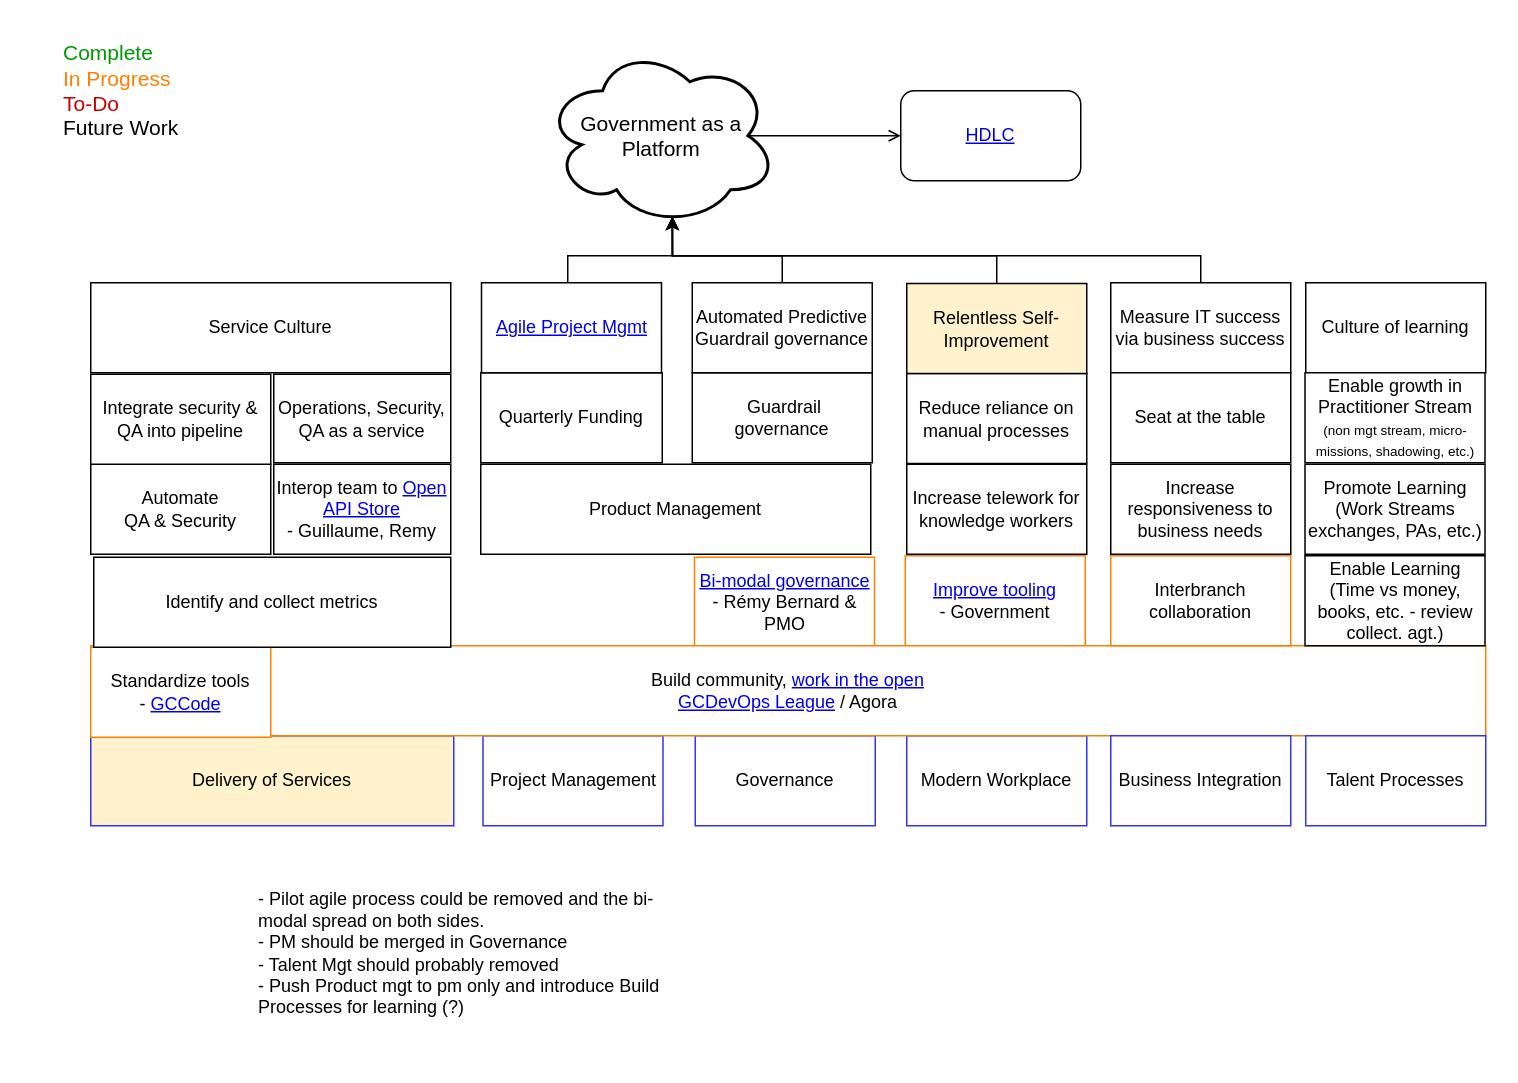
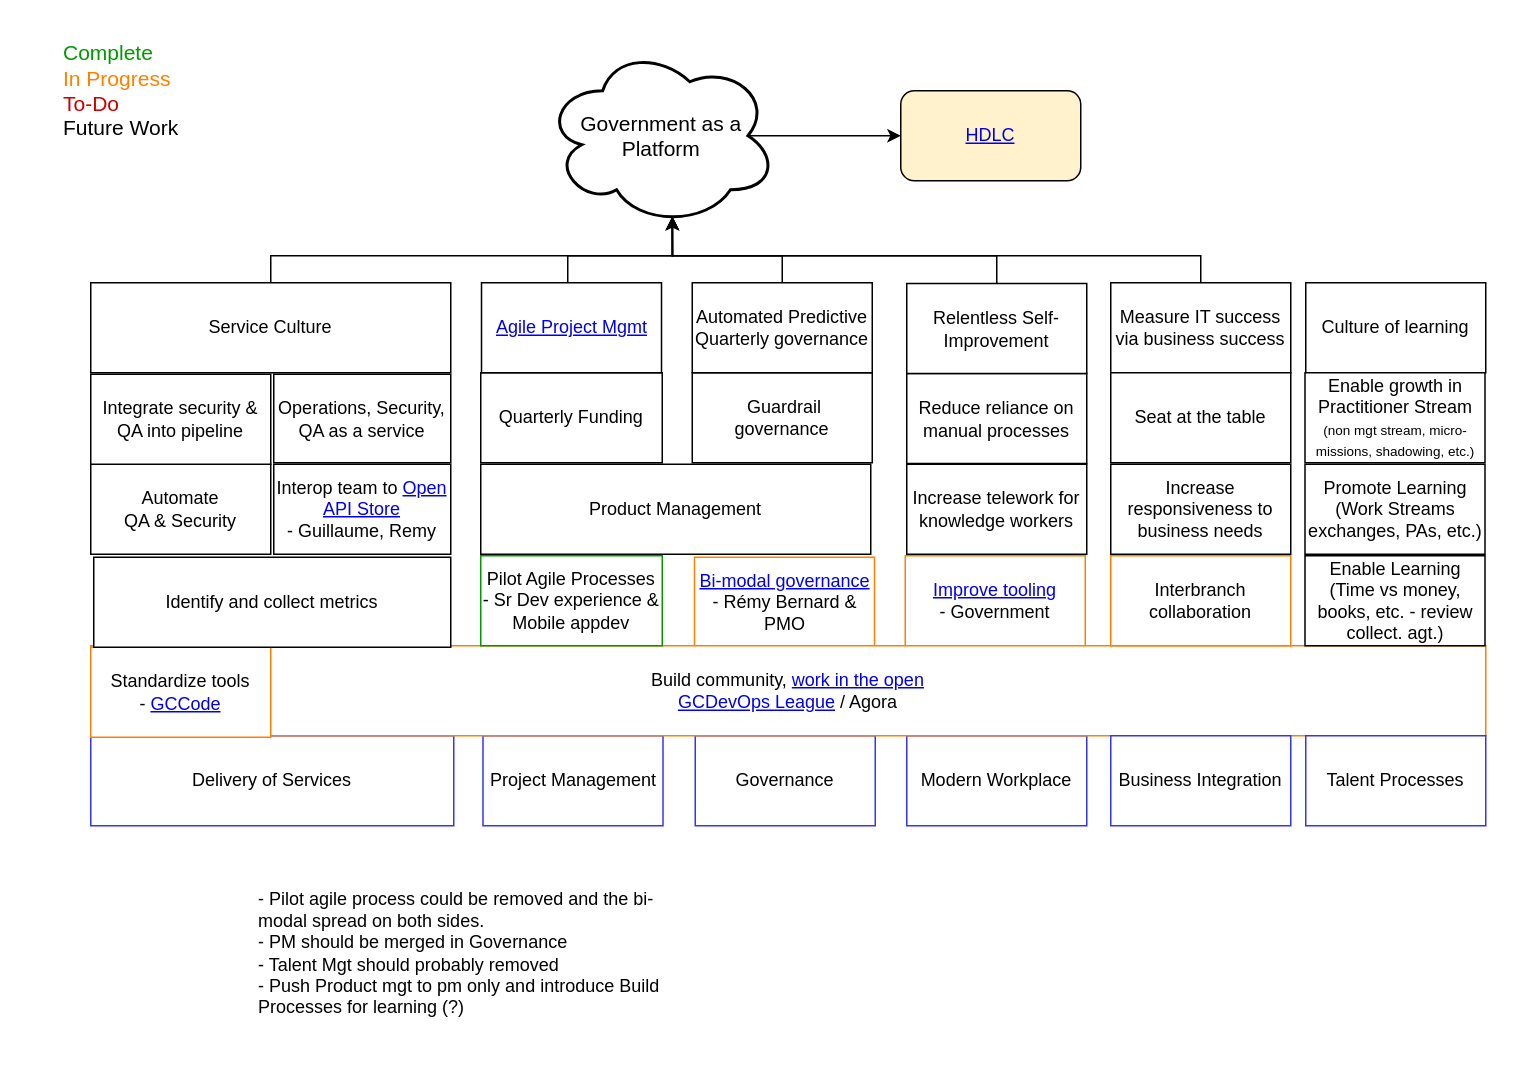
  <mxCell id="0" />
  <mxCell id="1" parent="0" />
- <mxCell id="2" style="edgeStyle=orthogonalEdgeStyle;rounded=0;orthogonalLoop=1;jettySize=auto;html=1;exitX=0.875;exitY=0.5;exitDx=0;exitDy=0;exitPerimeter=0;entryX=0;entryY=0.5;entryDx=0;entryDy=0;endArrow=open;" edge="1" parent="1" source="3" target="4"><mxGeometry relative="1" as="geometry" /></mxCell>
+ <mxCell id="2" style="edgeStyle=orthogonalEdgeStyle;rounded=0;orthogonalLoop=1;jettySize=auto;html=1;exitX=0.875;exitY=0.5;exitDx=0;exitDy=0;exitPerimeter=0;entryX=0;entryY=0.5;entryDx=0;entryDy=0;" edge="1" parent="1" source="3" target="4"><mxGeometry relative="1" as="geometry" /></mxCell>
  <mxCell id="3" value="Government as a Platform" style="ellipse;shape=cloud;strokeWidth=2;fontSize=14;whiteSpace=wrap;html=1;align=center;" vertex="1" parent="1"><mxGeometry x="362.5" y="30" width="155" height="120" as="geometry" /></mxCell>
- <mxCell id="4" value="&lt;a href=&quot;https://github.com/sara-sabr/ITStrategy/blob/master/Strategies/HumanDevelopmentLifeCycle.md&quot;&gt;HDLC&lt;/a&gt;" style="rounded=1;whiteSpace=wrap;html=1;" vertex="1" parent="1"><mxGeometry x="600" y="60" width="120" height="60" as="geometry" /></mxCell>
- <mxCell id="5" value="Delivery of Services" style="rounded=0;whiteSpace=wrap;html=1;strokeColor=#3333FF;fillColor=#fff2cc;" vertex="1" parent="1"><mxGeometry x="60" y="490" width="242" height="60" as="geometry" /></mxCell>
+ <mxCell id="4" value="&lt;a href=&quot;https://github.com/sara-sabr/ITStrategy/blob/master/Strategies/HumanDevelopmentLifeCycle.md&quot;&gt;HDLC&lt;/a&gt;" style="rounded=1;whiteSpace=wrap;html=1;fillColor=#fff2cc;" vertex="1" parent="1"><mxGeometry x="600" y="60" width="120" height="60" as="geometry" /></mxCell>
+ <mxCell id="5" value="Delivery of Services" style="rounded=0;whiteSpace=wrap;html=1;strokeColor=#3333FF;" vertex="1" parent="1"><mxGeometry x="60" y="490" width="242" height="60" as="geometry" /></mxCell>
  <mxCell id="6" value="Project Management" style="rounded=0;whiteSpace=wrap;html=1;strokeColor=#3333FF;" vertex="1" parent="1"><mxGeometry x="321.5" y="490" width="120" height="60" as="geometry" /></mxCell>
  <mxCell id="7" value="Governance" style="rounded=0;whiteSpace=wrap;html=1;strokeColor=#3333FF;" vertex="1" parent="1"><mxGeometry x="463" y="490" width="120" height="60" as="geometry" /></mxCell>
  <mxCell id="8" value="Modern Workplace" style="rounded=0;whiteSpace=wrap;html=1;strokeColor=#3333FF;" vertex="1" parent="1"><mxGeometry x="604" y="490" width="120" height="60" as="geometry" /></mxCell>
  <mxCell id="9" value="&lt;div&gt;&lt;a href=&quot;https://github.com/sara-sabr/ITStrategy/blob/master/Strategies/WebServicesAccess.md#sites-that-are-blocked-and-not-blocked&quot;&gt;Improve tooling&lt;/a&gt;&lt;/div&gt;&lt;div&gt;&lt;font color=&quot;#CC0000&quot;&gt;&lt;font color=&quot;#000000&quot;&gt;- Government&lt;/font&gt;&lt;br&gt;&lt;/font&gt;&lt;/div&gt;" style="rounded=0;whiteSpace=wrap;html=1;strokeColor=#FF8000;" vertex="1" parent="1"><mxGeometry x="603" y="370" width="120" height="60" as="geometry" /></mxCell>
  <mxCell id="10" value="&lt;div&gt;&lt;a href=&quot;https://github.com/sara-sabr/ITStrategy/blob/master/Strategies/TransitionToPartner.md#6-adopt-a-bi-modal-governance-and-delivery&quot;&gt;Bi-modal governance&lt;/a&gt;&lt;/div&gt;&lt;div&gt;- Rémy Bernard &amp;amp;&lt;/div&gt;&lt;div&gt;PMO&lt;/div&gt;" style="rounded=0;whiteSpace=wrap;html=1;strokeColor=#FF8000;" vertex="1" parent="1"><mxGeometry x="462.5" y="371" width="120" height="60" as="geometry" /></mxCell>
  <mxCell id="11" value="" style="shape=image;html=1;verticalAlign=top;verticalLabelPosition=bottom;labelBackgroundColor=#ffffff;imageAspect=0;aspect=fixed;image=https://cdn3.iconfinder.com/data/icons/letters-and-numbers-1/32/number_1_blue-128.png;strokeColor=#CC0000;" vertex="1" parent="1"><mxGeometry y="441" width="40" height="40" as="geometry" x="20" /></mxCell>
  <mxCell id="12" value="" style="shape=image;html=1;verticalAlign=top;verticalLabelPosition=bottom;labelBackgroundColor=#ffffff;imageAspect=0;aspect=fixed;image=https://cdn3.iconfinder.com/data/icons/letters-and-numbers-1/32/number_2_blue-128.png;strokeColor=#CC0000;" vertex="1" parent="1"><mxGeometry y="381" width="40" height="40" as="geometry" x="20" /></mxCell>
  <mxCell id="13" value="" style="shape=image;html=1;verticalAlign=top;verticalLabelPosition=bottom;labelBackgroundColor=#ffffff;imageAspect=0;aspect=fixed;image=https://cdn3.iconfinder.com/data/icons/letters-and-numbers-1/32/number_3_blue-128.png;strokeColor=#CC0000;" vertex="1" parent="1"><mxGeometry x="22" y="322" width="38" height="38" as="geometry" /></mxCell>
  <mxCell id="14" value="" style="shape=image;html=1;verticalAlign=top;verticalLabelPosition=bottom;labelBackgroundColor=#ffffff;imageAspect=0;aspect=fixed;image=https://cdn3.iconfinder.com/data/icons/letters-and-numbers-1/32/number_4_blue-128.png;strokeColor=#CC0000;" vertex="1" parent="1"><mxGeometry y="261" width="40" height="40" as="geometry" x="20" /></mxCell>
  <mxCell id="15" value="" style="shape=image;html=1;verticalAlign=top;verticalLabelPosition=bottom;labelBackgroundColor=#ffffff;imageAspect=0;aspect=fixed;image=https://cdn3.iconfinder.com/data/icons/letters-and-numbers-1/32/number_5_blue-128.png;strokeColor=#CC0000;" vertex="1" parent="1"><mxGeometry y="200" width="40" height="40" as="geometry" x="20" /></mxCell>
  <mxCell id="16" value="&lt;div&gt;Build community, &lt;a href=&quot;https://github.com/sara-sabr/ITStrategy/blob/master/Strategies/TransitionToPartner.md#7-transition-to-working-in-the-open-by-default&quot;&gt;work in the open&lt;/a&gt;&lt;br&gt;&lt;/div&gt;&lt;div&gt;&lt;a href=&quot;https://twitter.com/search?q=%23GCDevOpsLeague&amp;amp;src=tyah&quot;&gt;GCDevOps League&lt;/a&gt; / Agora&lt;br&gt;&lt;/div&gt;" style="rounded=0;whiteSpace=wrap;html=1;strokeColor=#FF8000;" vertex="1" parent="1"><mxGeometry x="60" y="430" width="930" height="60" as="geometry" /></mxCell>
  <mxCell id="17" style="edgeStyle=orthogonalEdgeStyle;rounded=0;orthogonalLoop=1;jettySize=auto;html=1;entryX=0.55;entryY=0.95;entryDx=0;entryDy=0;entryPerimeter=0;exitX=0.5;exitY=0;exitDx=0;exitDy=0;" edge="1" parent="1" source="47" target="3"><mxGeometry relative="1" as="geometry"><Array as="points"><mxPoint x="664" y="170" /><mxPoint x="448" y="170" /></Array><mxPoint x="664" y="180" as="sourcePoint" /></mxGeometry></mxCell>
  <mxCell id="18" value="Reduce reliance on manual processes" style="rounded=0;whiteSpace=wrap;html=1;strokeColor=#000000;" vertex="1" parent="1"><mxGeometry x="604" y="248.5" width="120" height="60" as="geometry" /></mxCell>
  <mxCell id="19" value="&lt;div&gt;Automate &lt;br&gt;&lt;/div&gt;&lt;div&gt;QA &amp;amp; Security&lt;/div&gt;" style="rounded=0;whiteSpace=wrap;html=1;strokeColor=#000000;" vertex="1" parent="1"><mxGeometry x="60" y="309" width="120" height="60" as="geometry" /></mxCell>
  <mxCell id="20" value="&lt;div&gt;Standardize tools&lt;/div&gt;&lt;div&gt;- &lt;a href=&quot;https://github.com/gcdevops/strategie-devops-strategy/blob/WorkInProgress/Content/OfficalGCCodeSupport.md&quot;&gt;GCCode&lt;/a&gt;&lt;br&gt;&lt;/div&gt;" style="rounded=0;whiteSpace=wrap;html=1;strokeColor=#FF8000;" vertex="1" parent="1"><mxGeometry x="60" y="431" width="120" height="60" as="geometry" /></mxCell>
  <mxCell id="21" value="Integrate security &amp;amp; QA into pipeline" style="rounded=0;whiteSpace=wrap;html=1;strokeColor=#000000;" vertex="1" parent="1"><mxGeometry x="60" y="249" width="120" height="60" as="geometry" /></mxCell>
  <mxCell id="22" style="edgeStyle=orthogonalEdgeStyle;rounded=0;orthogonalLoop=1;jettySize=auto;html=1;exitX=0.5;exitY=0;exitDx=0;exitDy=0;entryX=0.55;entryY=0.95;entryDx=0;entryDy=0;entryPerimeter=0;" edge="1" parent="1" source="23" target="3"><mxGeometry relative="1" as="geometry"><Array as="points"><mxPoint x="378" y="170" /><mxPoint x="448" y="170" /></Array></mxGeometry></mxCell>
  <mxCell id="23" value="&lt;a href=&quot;https://github.com/sara-sabr/ITStrategy/blob/master/Strategies/TransitionToPartner.md#5-shift-to-product-management&quot;&gt;Agile Project Mgmt&lt;br&gt;&lt;/a&gt;" style="rounded=0;whiteSpace=wrap;html=1;strokeColor=#000000;" vertex="1" parent="1"><mxGeometry x="320.5" y="188" width="120" height="60" as="geometry" /></mxCell>
  <mxCell id="24" value="&lt;div&gt;Interop team to &lt;a href=&quot;https://api.canada.ca/en/homepage&quot;&gt;Open API Store&lt;/a&gt;&lt;/div&gt;&lt;div&gt;- Guillaume, Remy&lt;br&gt;&lt;/div&gt;" style="rounded=0;whiteSpace=wrap;html=1;strokeColor=#000000;" vertex="1" parent="1"><mxGeometry x="182" y="309" width="118" height="60" as="geometry" /></mxCell>
  <mxCell id="25" value="Operations, Security, QA as a service" style="rounded=0;whiteSpace=wrap;html=1;strokeColor=#000000;" vertex="1" parent="1"><mxGeometry x="182" y="249" width="118" height="59" as="geometry" /></mxCell>
  <mxCell id="26" value="Business Integration" style="rounded=0;whiteSpace=wrap;html=1;strokeColor=#3333FF;" vertex="1" parent="1"><mxGeometry x="740" y="490" width="120" height="60" as="geometry" /></mxCell>
  <mxCell id="27" style="edgeStyle=orthogonalEdgeStyle;rounded=0;orthogonalLoop=1;jettySize=auto;html=1;exitX=0.5;exitY=0;exitDx=0;exitDy=0;entryX=0.55;entryY=0.95;entryDx=0;entryDy=0;entryPerimeter=0;" edge="1" parent="1" source="28" target="3"><mxGeometry relative="1" as="geometry"><Array as="points"><mxPoint x="800" y="170" /><mxPoint x="448" y="170" /></Array></mxGeometry></mxCell>
  <mxCell id="28" value="Measure IT success via business success" style="rounded=0;whiteSpace=wrap;html=1;strokeColor=#000000;" vertex="1" parent="1"><mxGeometry x="740" y="188" width="120" height="60" as="geometry" /></mxCell>
  <mxCell id="29" value="&lt;div style=&quot;font-size: 14px&quot; align=&quot;left&quot;&gt;&lt;font style=&quot;font-size: 14px&quot; color=&quot;#FF8000&quot;&gt;&lt;font style=&quot;font-size: 14px&quot; color=&quot;#009900&quot;&gt;Complete&lt;/font&gt;&lt;/font&gt;&lt;/div&gt;&lt;div style=&quot;font-size: 14px&quot; align=&quot;left&quot;&gt;&lt;font style=&quot;font-size: 14px&quot; color=&quot;#FF8000&quot;&gt;In Progress&lt;/font&gt;&lt;/div&gt;&lt;div style=&quot;font-size: 14px&quot; align=&quot;left&quot;&gt;&lt;font style=&quot;font-size: 14px&quot; color=&quot;#CC0000&quot;&gt;To-Do&lt;/font&gt;&lt;font style=&quot;font-size: 14px&quot;&gt;&lt;br&gt;&lt;/font&gt;&lt;/div&gt;&lt;div style=&quot;font-size: 14px&quot; align=&quot;left&quot;&gt;&lt;font style=&quot;font-size: 14px&quot;&gt;&lt;font style=&quot;font-size: 14px&quot; color=&quot;#FF8000&quot;&gt;&lt;font style=&quot;font-size: 14px&quot; color=&quot;#009900&quot;&gt;&lt;font color=&quot;#000000&quot;&gt;Future Work&lt;/font&gt;&lt;/font&gt;&lt;/font&gt;&lt;/font&gt;&lt;/div&gt;" style="text;html=1;strokeColor=none;fillColor=none;align=left;verticalAlign=middle;whiteSpace=wrap;rounded=0;" vertex="1" parent="1"><mxGeometry x="40" y="20" width="110" height="80" as="geometry" /></mxCell>
+ <mxCell id="30" style="edgeStyle=orthogonalEdgeStyle;rounded=0;orthogonalLoop=1;jettySize=auto;html=1;exitX=0.5;exitY=0;exitDx=0;exitDy=0;entryX=0.55;entryY=0.95;entryDx=0;entryDy=0;entryPerimeter=0;" edge="1" parent="1" source="31" target="3"><mxGeometry relative="1" as="geometry"><Array as="points"><mxPoint x="180" y="170" /><mxPoint x="448" y="170" /></Array><mxPoint x="450" y="150" as="targetPoint" /></mxGeometry></mxCell>
  <mxCell id="31" value="&lt;div&gt;Service Culture&lt;/div&gt;" style="rounded=0;whiteSpace=wrap;html=1;strokeColor=#000000;" vertex="1" parent="1"><mxGeometry x="60" y="188" width="240" height="60" as="geometry" /></mxCell>
  <mxCell id="32" style="edgeStyle=orthogonalEdgeStyle;rounded=0;orthogonalLoop=1;jettySize=auto;html=1;exitX=0.5;exitY=0;exitDx=0;exitDy=0;entryX=0.55;entryY=0.95;entryDx=0;entryDy=0;entryPerimeter=0;" edge="1" parent="1" source="33" target="3"><mxGeometry relative="1" as="geometry"><Array as="points"><mxPoint x="521" y="170" /><mxPoint x="448" y="170" /></Array></mxGeometry></mxCell>
- <mxCell id="33" value="Automated Predictive Guardrail governance" style="rounded=0;whiteSpace=wrap;html=1;strokeColor=#000000;fillColor=none;" vertex="1" parent="1"><mxGeometry x="461" y="188" width="120" height="60" as="geometry" /></mxCell>
+ <mxCell id="33" value="Automated Predictive Quarterly governance" style="rounded=0;whiteSpace=wrap;html=1;strokeColor=#000000;fillColor=none;" vertex="1" parent="1"><mxGeometry x="461" y="188" width="120" height="60" as="geometry" /></mxCell>
  <mxCell id="34" value="Interbranch collaboration" style="rounded=0;whiteSpace=wrap;html=1;strokeColor=#FF8000;fillColor=none;" vertex="1" parent="1"><mxGeometry x="740" y="370" width="120" height="60" as="geometry" /></mxCell>
  <mxCell id="35" value="Increase responsiveness to business needs" style="rounded=0;whiteSpace=wrap;html=1;strokeColor=#000000;fillColor=none;" vertex="1" parent="1"><mxGeometry x="740" y="309" width="120" height="60" as="geometry" /></mxCell>
  <mxCell id="36" value="Increase telework for knowledge workers" style="rounded=0;whiteSpace=wrap;html=1;strokeColor=#000000;fillColor=none;" vertex="1" parent="1"><mxGeometry x="604" y="309" width="120" height="60" as="geometry" /></mxCell>
+ <mxCell id="37" value="&lt;div&gt;Pilot Agile Processes&lt;/div&gt;&lt;div&gt;- Sr Dev experience &amp;amp; Mobile appdev&lt;br&gt;&lt;/div&gt;" style="rounded=0;whiteSpace=wrap;html=1;strokeColor=#009900;fillColor=none;" vertex="1" parent="1"><mxGeometry x="320" y="370" width="121" height="60" as="geometry" /></mxCell>
  <mxCell id="38" value="Product Management" style="rounded=0;whiteSpace=wrap;html=1;strokeColor=#000000;fillColor=none;" vertex="1" parent="1"><mxGeometry x="320" y="309" width="260" height="60" as="geometry" /></mxCell>
  <mxCell id="39" value="Seat at the table" style="rounded=0;whiteSpace=wrap;html=1;strokeColor=#000000;" vertex="1" parent="1"><mxGeometry x="740" y="248" width="120" height="60" as="geometry" /></mxCell>
  <mxCell id="40" value="Talent Processes" style="rounded=0;whiteSpace=wrap;html=1;strokeColor=#3333FF;" vertex="1" parent="1"><mxGeometry x="870" y="490" width="120" height="60" as="geometry" /></mxCell>
  <mxCell id="41" value="&lt;span style=&quot;display: inline ; float: none ; background-color: transparent ; color: rgb(0 , 0 , 0) ; font-family: &amp;#34;helvetica&amp;#34; ; font-size: 12px ; font-style: normal ; font-variant: normal ; font-weight: 400 ; letter-spacing: normal ; text-align: center ; text-decoration: none ; text-indent: 0px ; text-transform: none ; white-space: normal ; word-spacing: 0px ; word-wrap: normal&quot;&gt;Culture of learning&lt;/span&gt;" style="rounded=0;whiteSpace=wrap;html=1;strokeColor=#000000;" vertex="1" parent="1"><mxGeometry x="870" y="188" width="120" height="60" as="geometry" /></mxCell>
  <mxCell id="42" value="Enable growth in Practitioner Stream&lt;br&gt;&lt;font style=&quot;font-size: 9px&quot;&gt;(non mgt stream, micro-missions, shadowing, etc.)&lt;/font&gt;" style="rounded=0;whiteSpace=wrap;html=1;strokeColor=#000000;" vertex="1" parent="1"><mxGeometry x="869.5" y="248" width="120" height="60" as="geometry" /></mxCell>
  <mxCell id="43" value="Enable Learning&lt;br&gt;(Time vs money, books, etc. - review collect. agt.)" style="rounded=0;whiteSpace=wrap;html=1;strokeColor=#000000;" vertex="1" parent="1"><mxGeometry x="869.5" y="370" width="120" height="60" as="geometry" /></mxCell>
  <mxCell id="44" value="Promote Learning&lt;br&gt;(Work Streams exchanges, PAs, etc.)" style="rounded=0;whiteSpace=wrap;html=1;strokeColor=#000000;" vertex="1" parent="1"><mxGeometry x="869.5" y="309" width="120" height="60" as="geometry" /></mxCell>
  <mxCell id="45" value="&amp;nbsp;Guardrail governance" style="rounded=0;whiteSpace=wrap;html=1;strokeColor=#000000;fillColor=none;" vertex="1" parent="1"><mxGeometry x="461" y="248" width="120" height="60" as="geometry" /></mxCell>
  <mxCell id="46" value="Quarterly Funding" style="rounded=0;whiteSpace=wrap;html=1;strokeColor=#000000;fillColor=none;" vertex="1" parent="1"><mxGeometry x="320" y="248" width="121" height="60" as="geometry" /></mxCell>
- <mxCell id="47" value="Relentless Self-Improvement" style="rounded=0;whiteSpace=wrap;html=1;strokeColor=#000000;fillColor=#fff2cc;" vertex="1" parent="1"><mxGeometry x="604" y="188.5" width="120" height="60" as="geometry" /></mxCell>
+ <mxCell id="47" value="Relentless Self-Improvement" style="rounded=0;whiteSpace=wrap;html=1;strokeColor=#000000;" vertex="1" parent="1"><mxGeometry x="604" y="188.5" width="120" height="60" as="geometry" /></mxCell>
  <mxCell id="48" value="&lt;div align=&quot;left&quot;&gt;- Pilot agile process could be removed and the bi-modal spread on both sides.&lt;/div&gt;&lt;div align=&quot;left&quot;&gt;- PM should be merged in Governance&lt;/div&gt;&lt;div align=&quot;left&quot;&gt;- Talent Mgt should probably removed&lt;/div&gt;&lt;div align=&quot;left&quot;&gt;- Push Product mgt to pm only and introduce Build Processes for learning (?)&lt;/div&gt;" style="text;html=1;strokeColor=none;fillColor=none;align=left;verticalAlign=middle;whiteSpace=wrap;rounded=0;" vertex="1" parent="1"><mxGeometry x="170" y="570" width="290" height="130" as="geometry" /></mxCell>
  <mxCell id="49" value="Identify and collect metrics" style="rounded=0;whiteSpace=wrap;html=1;strokeColor=#000000;" vertex="1" parent="1"><mxGeometry x="62" y="371" width="238" height="60" as="geometry" /></mxCell>
